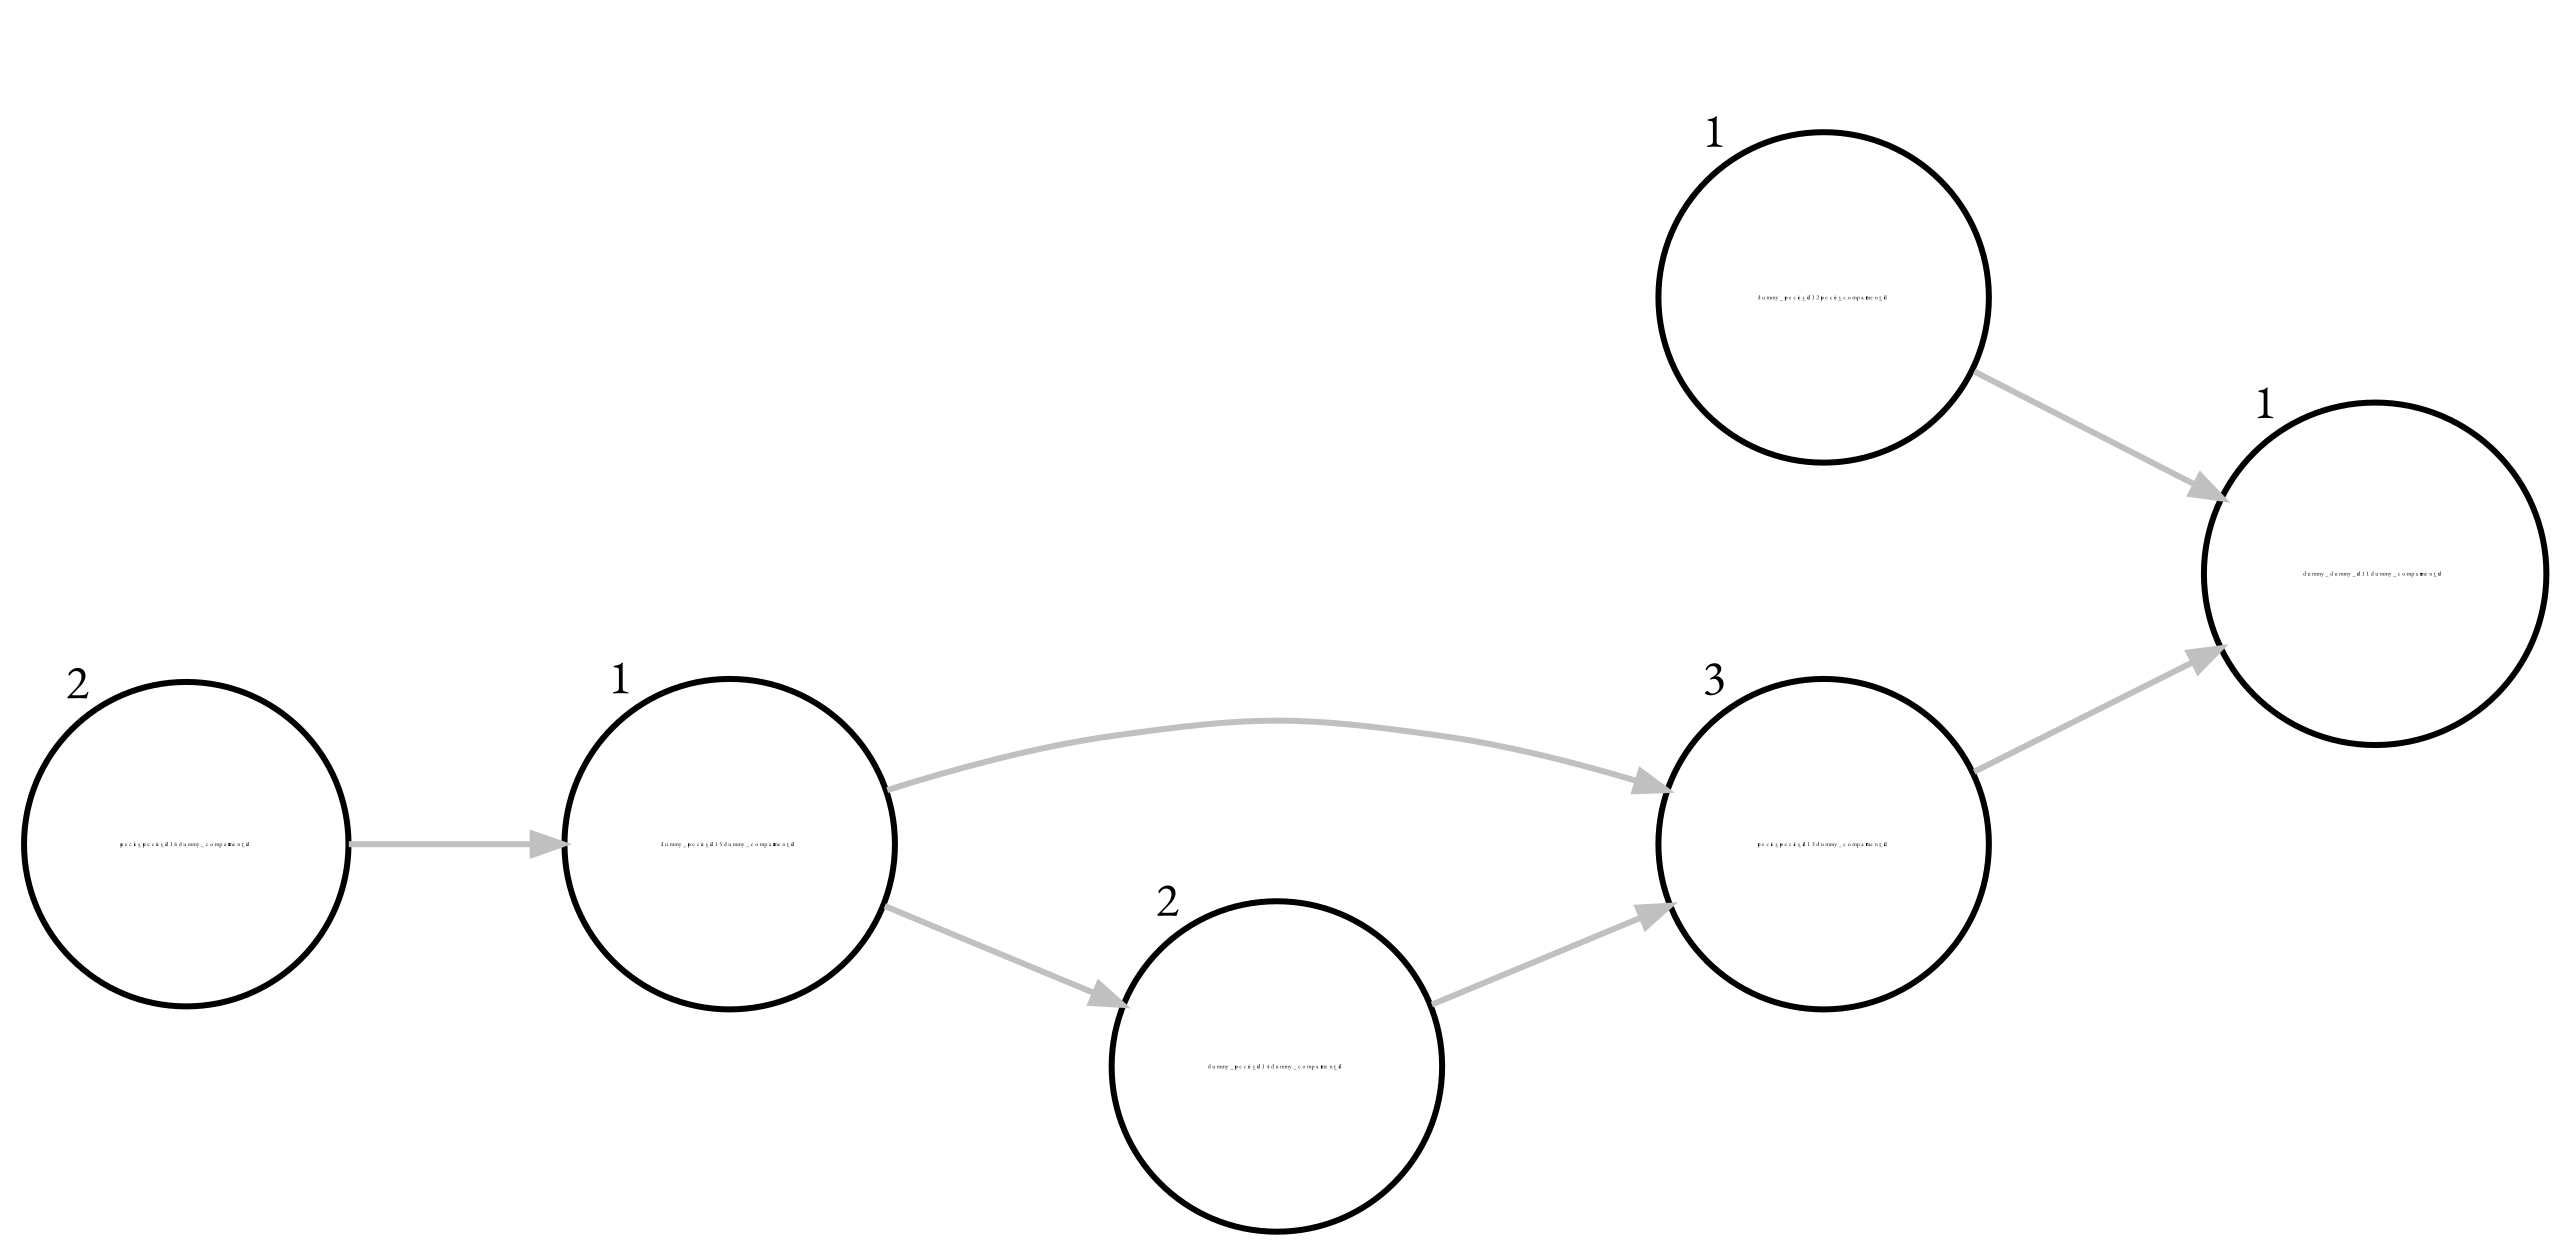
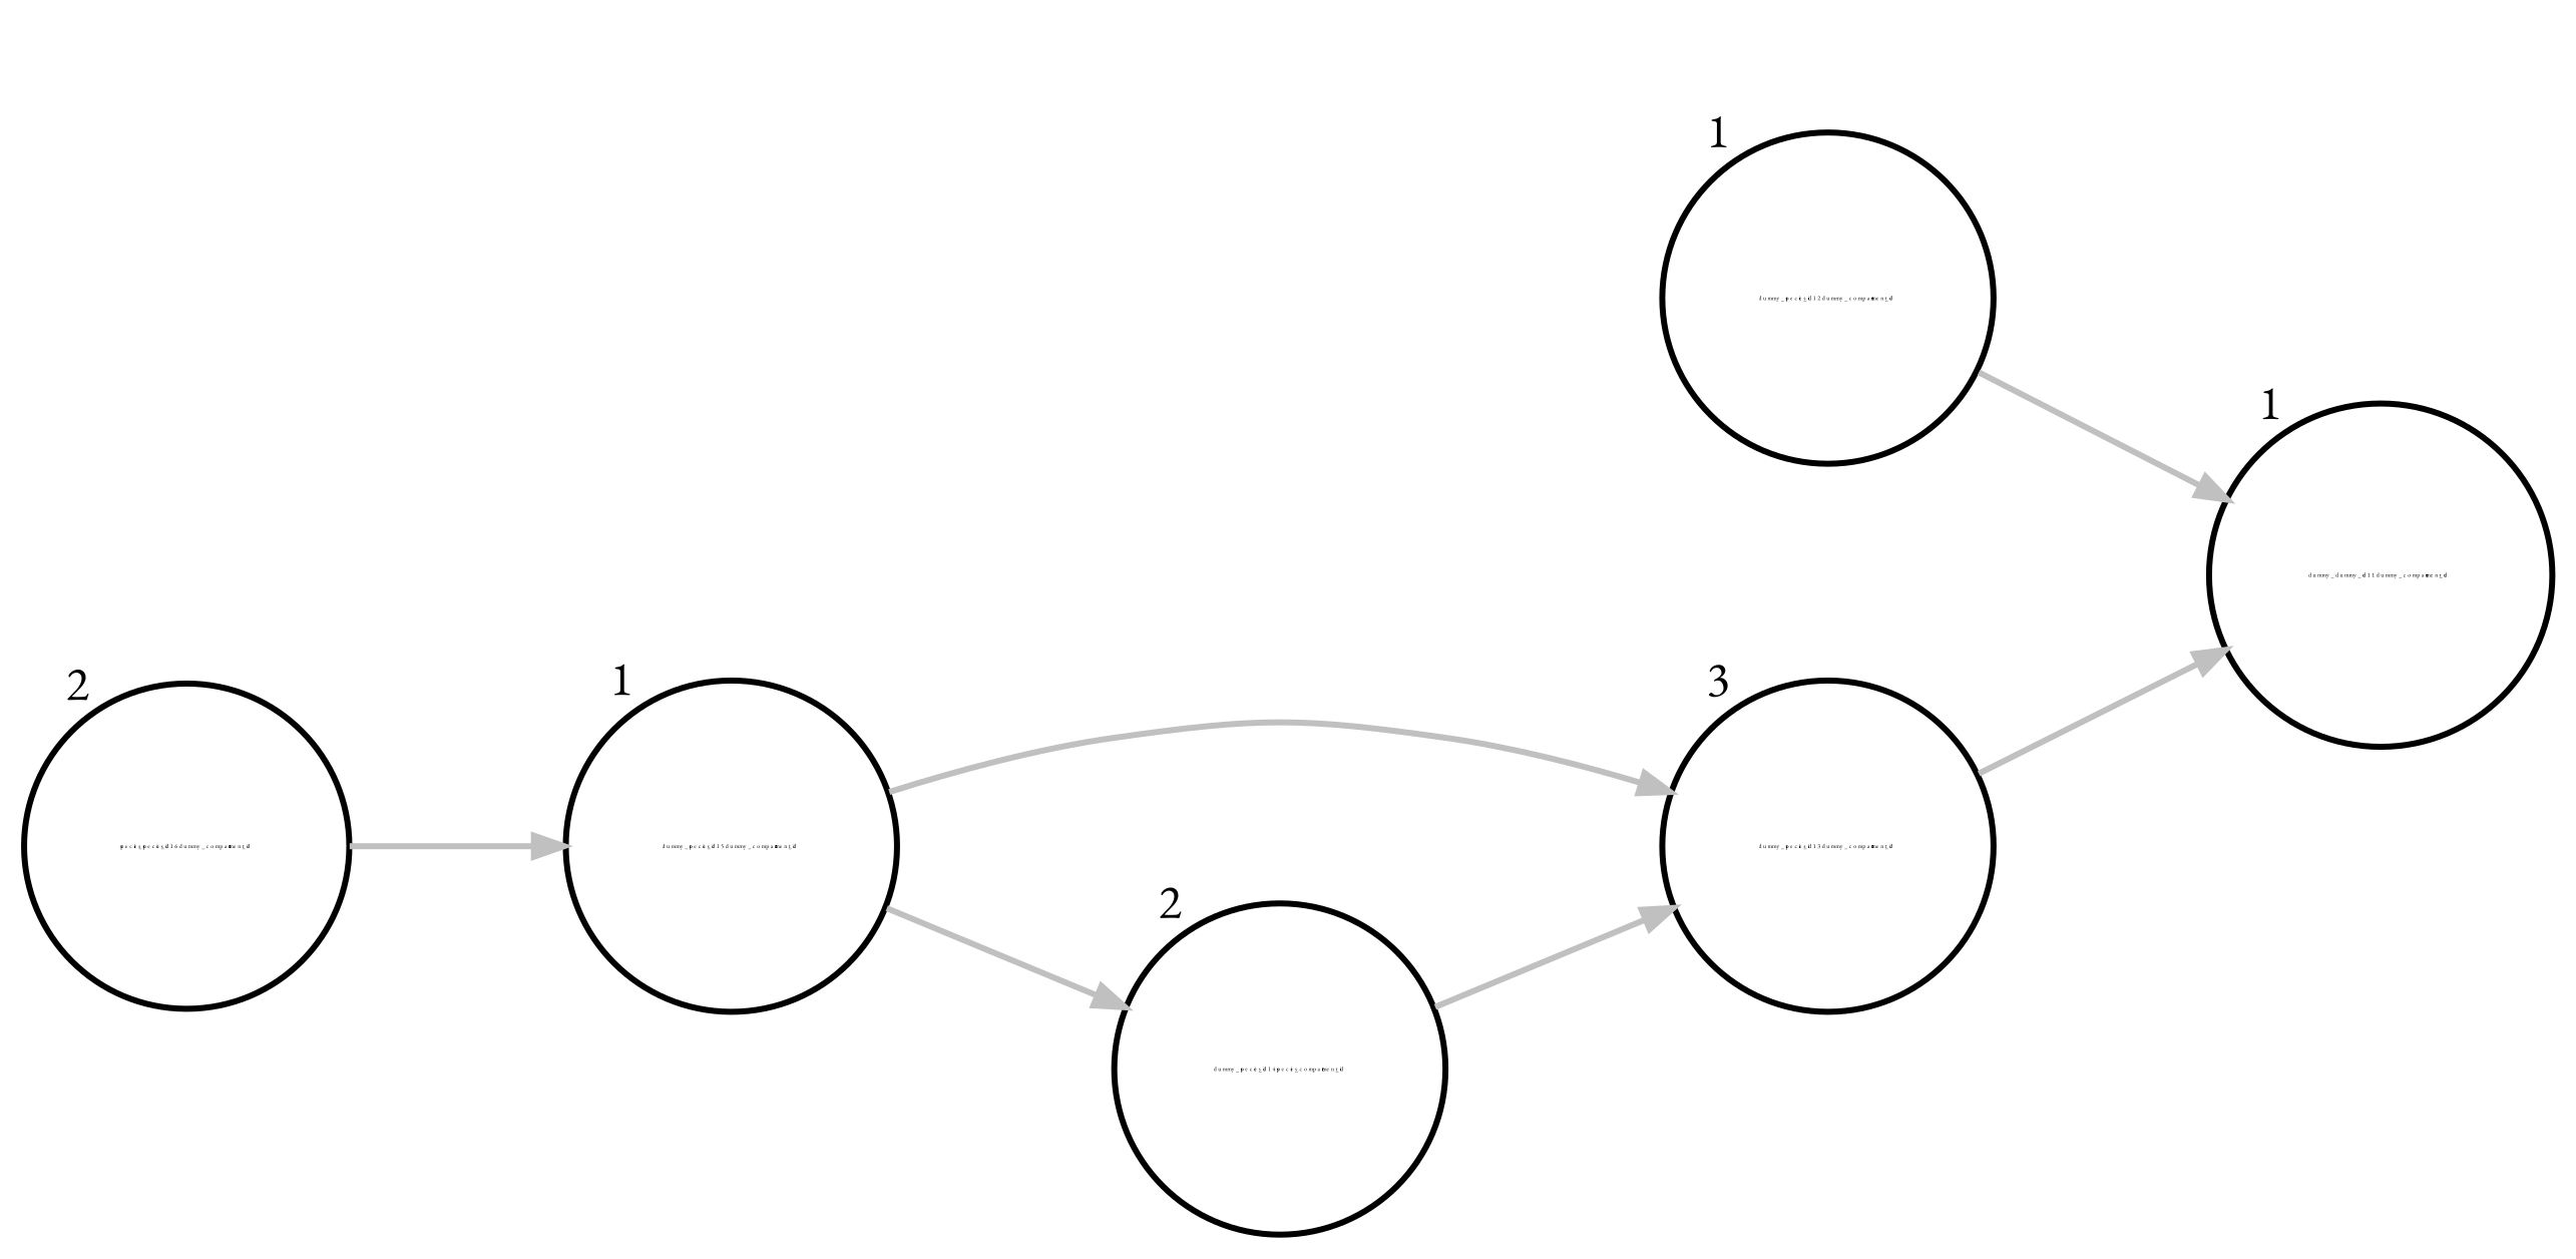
  digraph {
    fontname="EB Garamond"
    rankdir=LR
    node [fontname="EB Garamond" fontsize=1 shape=circle]
    edge [arrowsize=.5 color=transparent fontname="EB Garamond" fontsize=8 weight=.1]
-   dummy_species_id12dummy_compartment_id [height=0.12 width=0.12 label=dummy_species_id12species_compartment_id]
+   dummy_species_id12dummy_compartment_id [height=0.12 width=0.12]
    n2 [height=0.12 label=dummy_dummy_id11dummy_compartment_id width=0.12]
-   dummy_species_id13dummy_compartment_id [height=0.12 width=0.12 label=species_species_id13dummy_compartment_id]
-   dummy_species_id14dummy_compartment_id [height=0.12 width=0.12]
+   dummy_species_id13dummy_compartment_id [height=0.12 width=0.12]
+   dummy_species_id14dummy_compartment_id [height=0.12 width=0.12 label=dummy_species_id14species_compartment_id]
    dummy_species_id15dummy_compartment_id [height=0.12 width=0.12]
    n6 [height=0.12 label=species_species_id16dummy_compartment_id width=0.12]
    dummy_species_id12dummy_compartment_id -> dummy_species_id12dummy_compartment_id [labelangle=45 labeldistance=1 taillabel=1]
    dummy_species_id12dummy_compartment_id -> n2 [color=gray]
    n2 -> n2 [labelangle=45 labeldistance=1 taillabel=1]
    dummy_species_id13dummy_compartment_id -> n2 [color=gray]
    dummy_species_id13dummy_compartment_id -> dummy_species_id13dummy_compartment_id [labelangle=45 labeldistance=1 taillabel=3]
    dummy_species_id14dummy_compartment_id -> dummy_species_id13dummy_compartment_id [color=gray]
    dummy_species_id14dummy_compartment_id -> dummy_species_id14dummy_compartment_id [labelangle=45 labeldistance=1 taillabel=2]
    dummy_species_id15dummy_compartment_id -> dummy_species_id13dummy_compartment_id [color=gray]
    dummy_species_id15dummy_compartment_id -> dummy_species_id14dummy_compartment_id [color=gray]
    dummy_species_id15dummy_compartment_id -> dummy_species_id15dummy_compartment_id [labelangle=45 labeldistance=1 taillabel=1]
    n6 -> dummy_species_id15dummy_compartment_id [color=gray]
    n6 -> n6 [labelangle=45 labeldistance=1 taillabel=2]
  }
